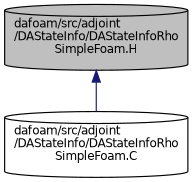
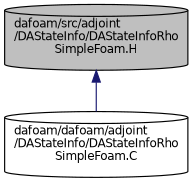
  digraph {
    node [color=black fontname=Helvetica fontsize=10 shape=cylinder]
    n1 [fillcolor=grey75 fontcolor=black height=0.2 label="dafoam/src/adjoint\l/DAStateInfo/DAStateInfoRho\lSimpleFoam.H" style=filled width=0.4]
-   n2 [height=0.2 label="dafoam/src/adjoint\l/DAStateInfo/DAStateInfoRho\lSimpleFoam.C" width=0.4]
+   n2 [height=0.2 label="dafoam/dafoam/adjoint\l/DAStateInfo/DAStateInfoRho\lSimpleFoam.C" width=0.4]
    n1 -> n2 [color=midnightblue dir=back fontname=Helvetica fontsize=10 labelfontname=Helvetica labelfontsize=10 style=solid]
  }
